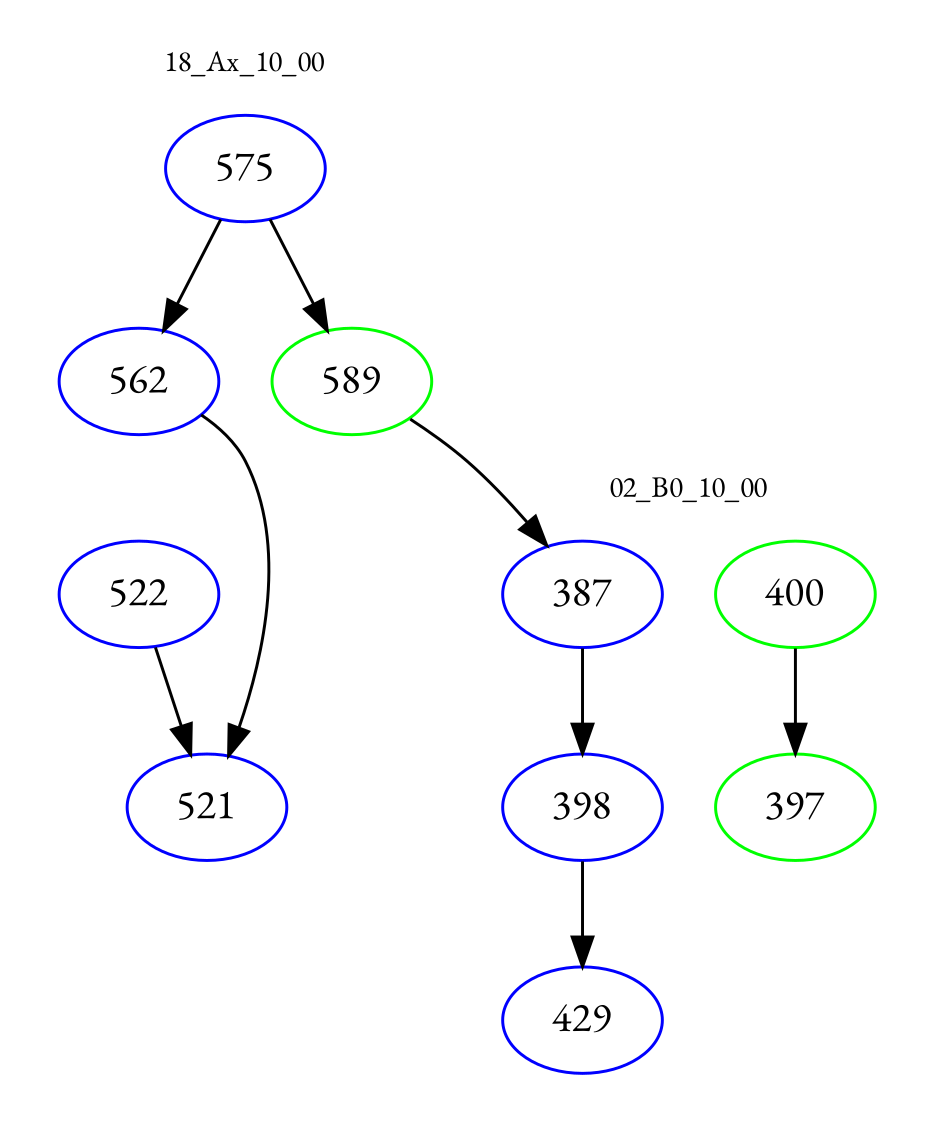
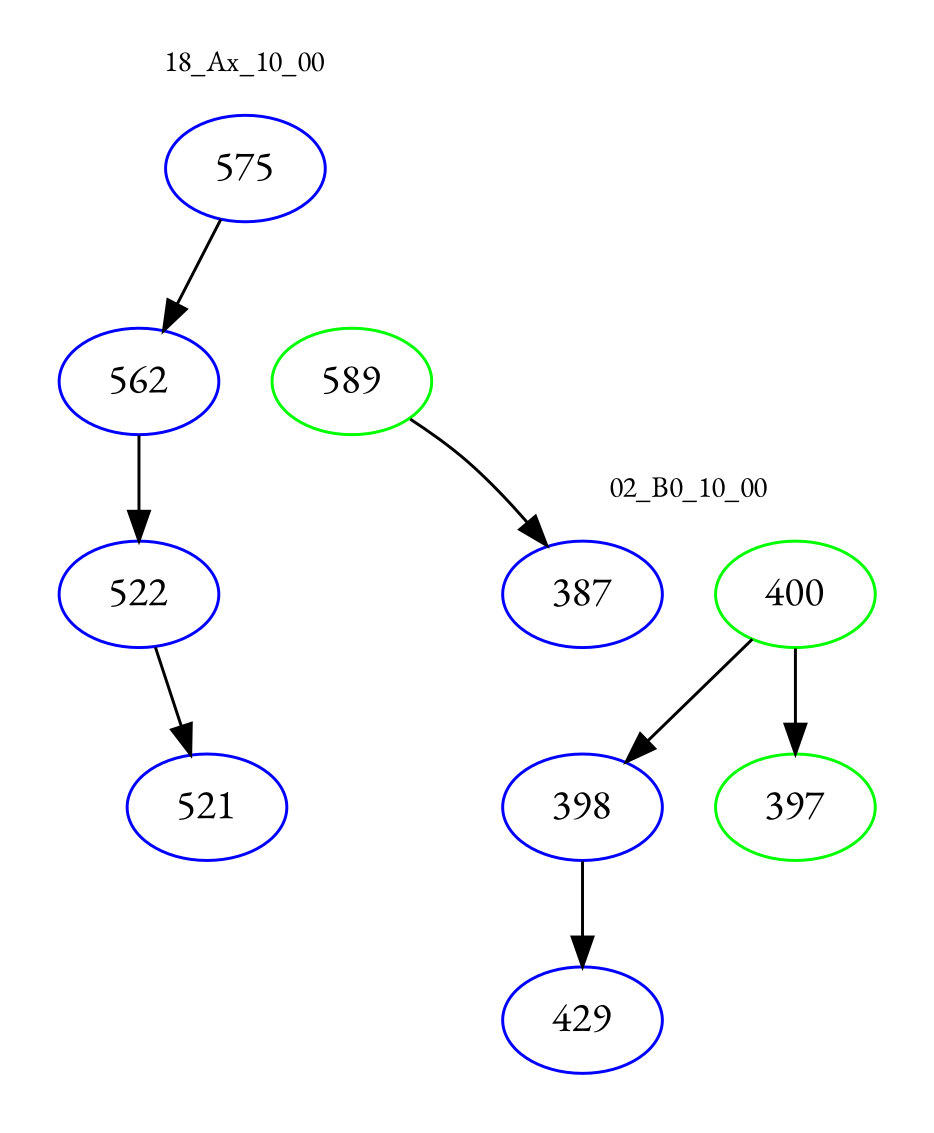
  digraph {
    fontname="EB Garamond"
    node [color=blue fontname="EB Garamond"]
    edge [color=black fontname="EB Garamond"]
    n1 [label=575]
    n2 [label=562]
    n3 [color=green label=589]
    n4 [label=522]
    n5 [label=521]
    n6 [color=green label=400]
    n7 [label=387]
    n8 [color=green label=397]
    n9 [label=398]
    n10 [label=429]
    subgraph cluster_1 {
      color=white
      fontsize=10
      label="18_Ax_10_00"
      n1
      n2
      n3
      n4
      n5
    }
    subgraph cluster_2 {
      color=white
      fontsize=10
      label="02_B0_10_00"
      n6
      n7
      n8
      n9
      n10
    }
    n1 -> n2
-   n1 -> n3
-   n2 -> n5
+   n2 -> n4
    n3 -> n7
    n4 -> n5
    n6 -> n8
-   n7 -> n9
+   n6 -> n9
    n9 -> n10
  }
